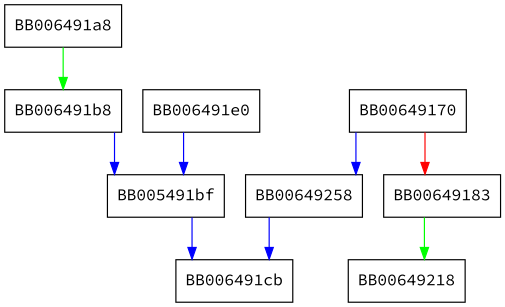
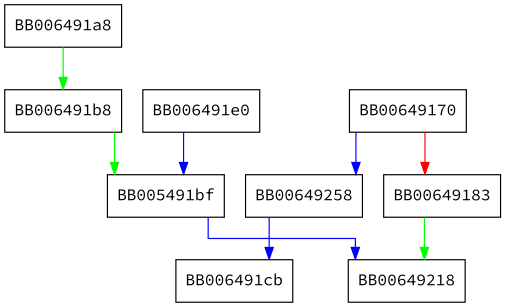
  digraph {
    fontname="Source Code Pro"
    splines=ortho
    node [fontname="Source Code Pro" shape=box]
    edge [color=blue fontname="Source Code Pro"]
    BB00649170
    BB00649258
    BB00649183
    BB006491cb
    BB00649218
    BB006491a8
    BB006491b8
    n8 [label=BB005491bf]
    BB006491e0
    BB00649170 -> BB00649258
    BB00649170 -> BB00649183 [color=red]
    BB00649258 -> BB006491cb
    BB00649183 -> BB00649218 [color=green]
    BB006491a8 -> BB006491b8 [color=green]
-   BB006491b8 -> n8
-   n8 -> BB006491cb
+   BB006491b8 -> n8 [color=green]
+   n8 -> BB00649218
    BB006491e0 -> n8
  }
